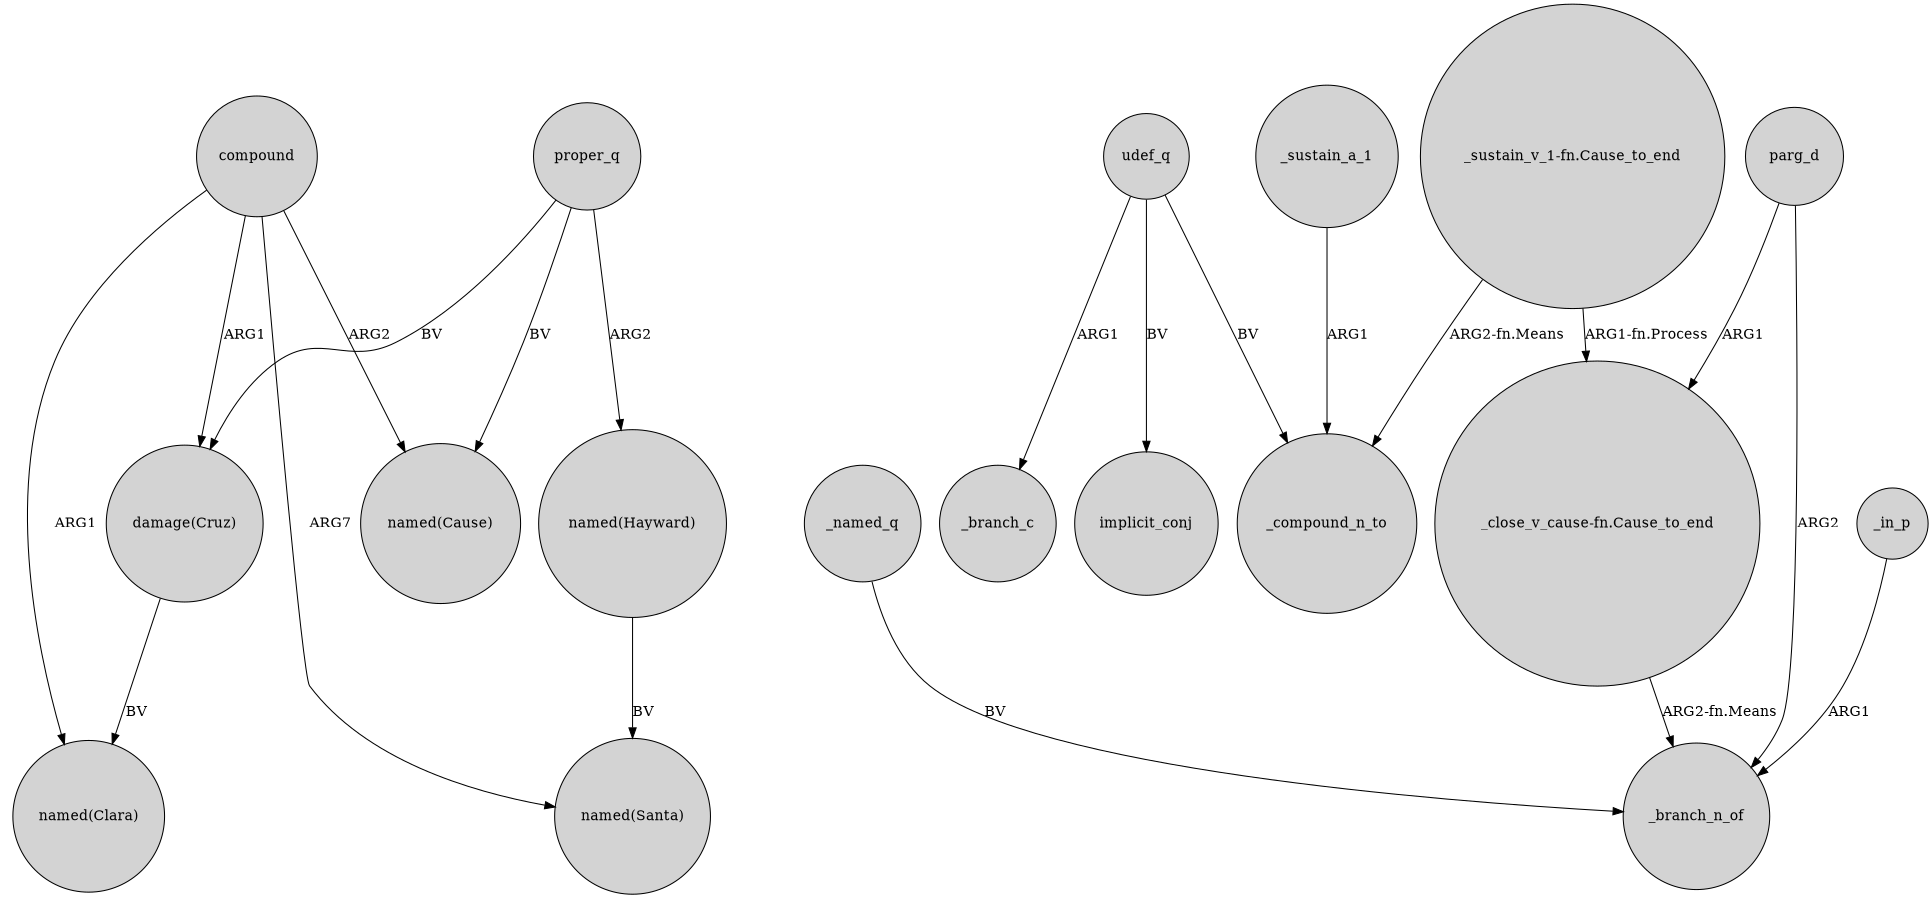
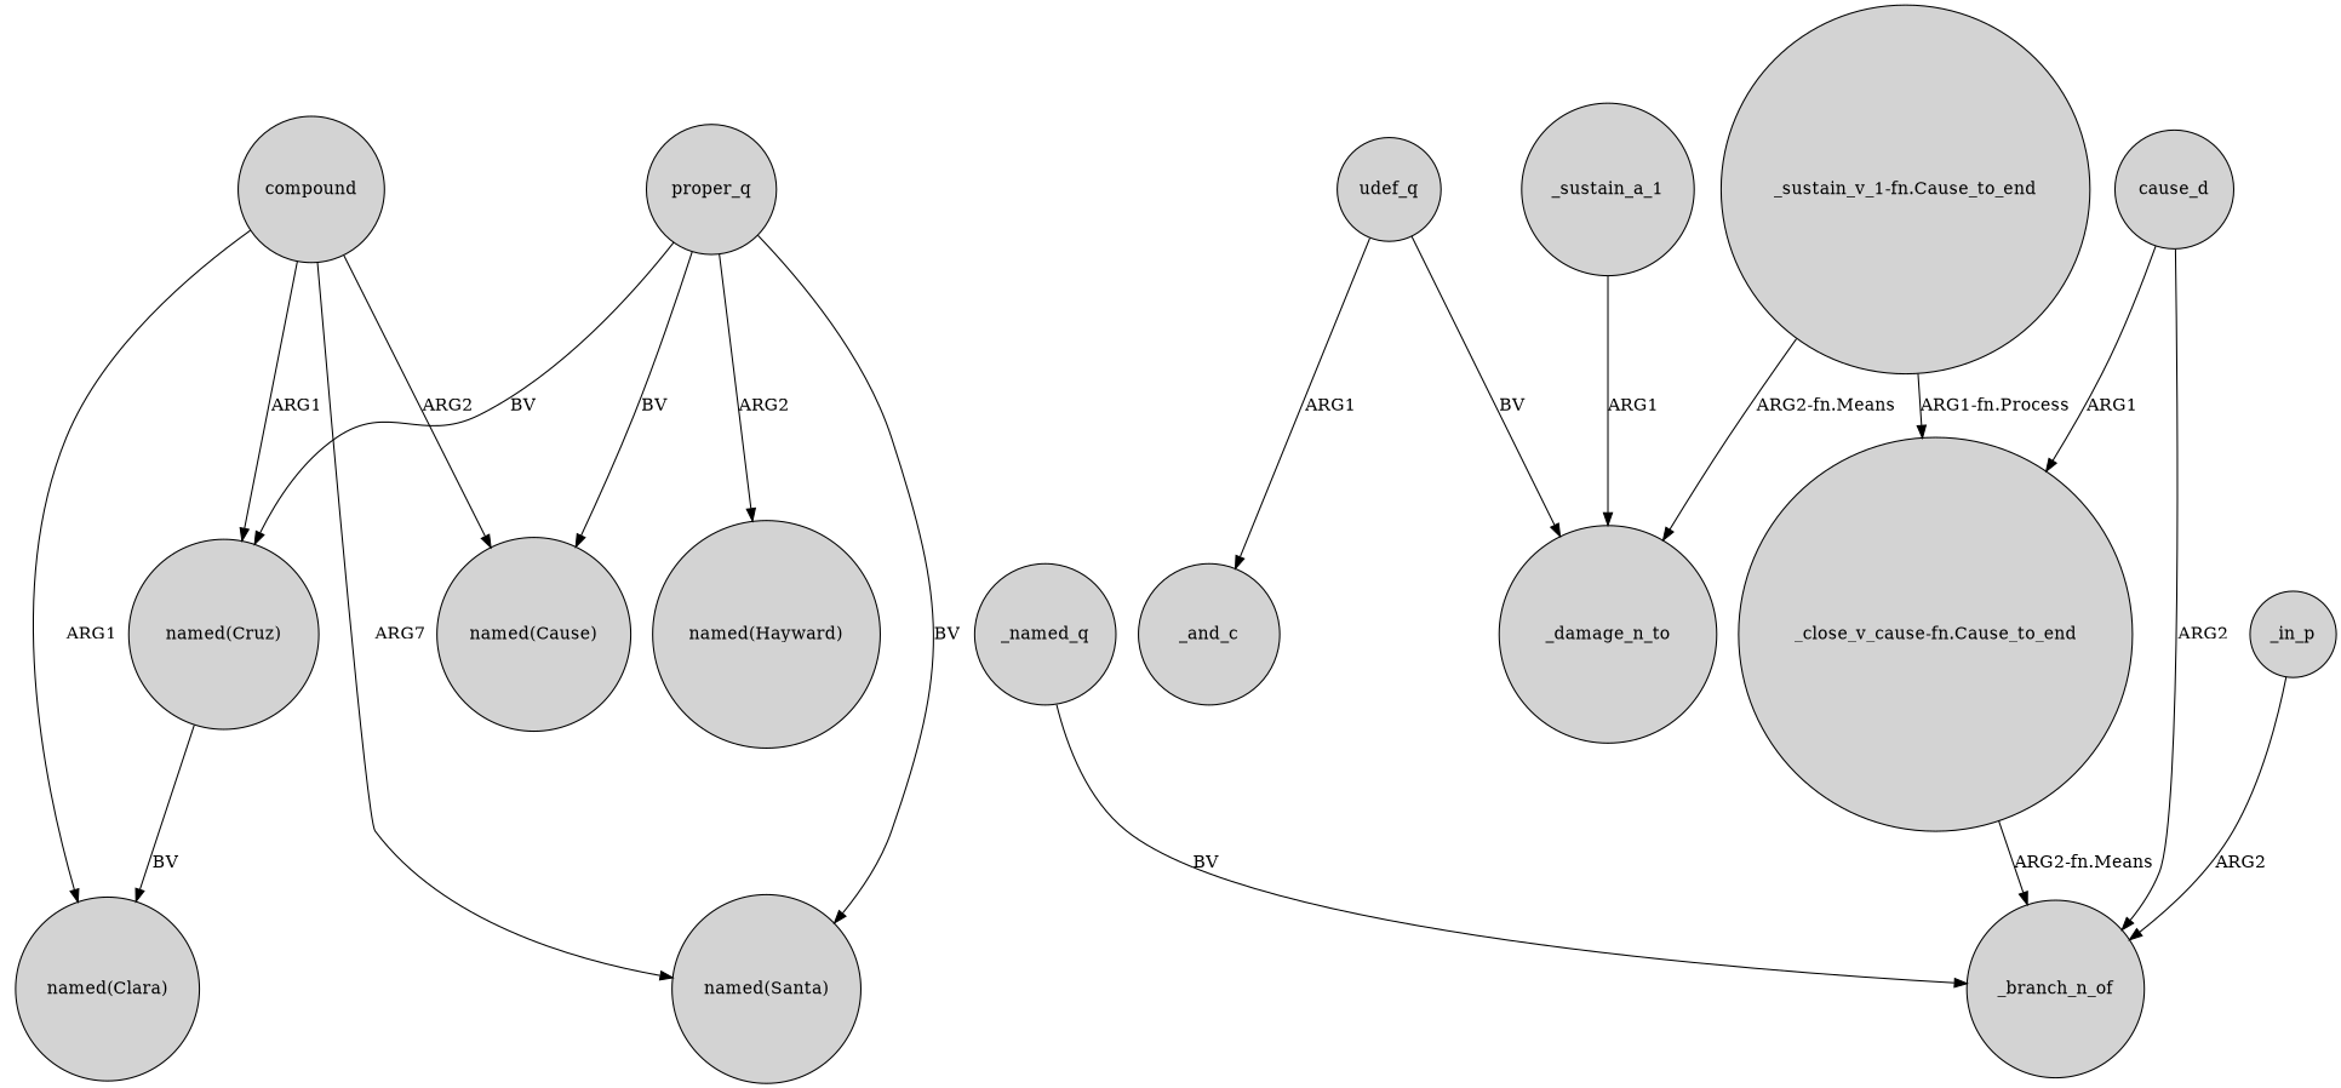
  digraph {
    node [shape=circle style=filled]
    proper_q
-   "named(Cruz)" [label="damage(Cruz)"]
+   "named(Cruz)"
    "named(Santa)"
    "named(Hayward)"
    n5 [label="named(Cause)"]
    "named(Clara)"
    n7 [label=_named_q]
    _branch_n_of
    "_sustain_v_1-fn.Cause_to_end"
-   _damage_n_to [label=_compound_n_to]
+   _damage_n_to
    "_close_v_cause-fn.Cause_to_end"
    compound
    _in_p
-   parg_d
+   parg_d [label=cause_d]
    udef_q
-   implicit_conj
-   _and_c [label=_branch_c]
+   _and_c
    n18 [label=_sustain_a_1]
    proper_q -> "named(Cruz)" [label=BV]
-   "named(Hayward)" -> "named(Santa)" [label=BV]
+   proper_q -> "named(Santa)" [label=BV]
    proper_q -> "named(Hayward)" [label=ARG2]
    proper_q -> n5 [label=BV]
    "named(Cruz)" -> "named(Clara)" [label=BV]
    n7 -> _branch_n_of [label=BV]
    "_sustain_v_1-fn.Cause_to_end" -> _damage_n_to [label="ARG2-fn.Means"]
    "_sustain_v_1-fn.Cause_to_end" -> "_close_v_cause-fn.Cause_to_end" [label="ARG1-fn.Process"]
    "_close_v_cause-fn.Cause_to_end" -> _branch_n_of [label="ARG2-fn.Means"]
    compound -> "named(Cruz)" [label=ARG1]
    compound -> "named(Santa)" [label=ARG7]
    compound -> n5 [label=ARG2]
    compound -> "named(Clara)" [label=ARG1]
-   _in_p -> _branch_n_of [label=ARG1]
+   _in_p -> _branch_n_of [label=ARG2]
    parg_d -> _branch_n_of [label=ARG2]
    parg_d -> "_close_v_cause-fn.Cause_to_end" [label=ARG1]
    udef_q -> _damage_n_to [label=BV]
-   udef_q -> implicit_conj [label=BV]
    udef_q -> _and_c [label=ARG1]
    n18 -> _damage_n_to [label=ARG1]
  }
